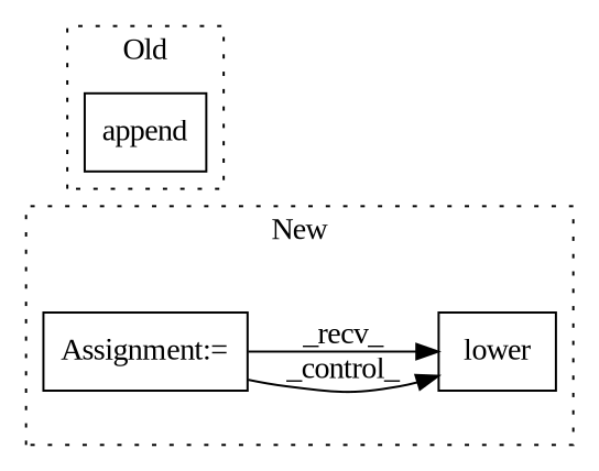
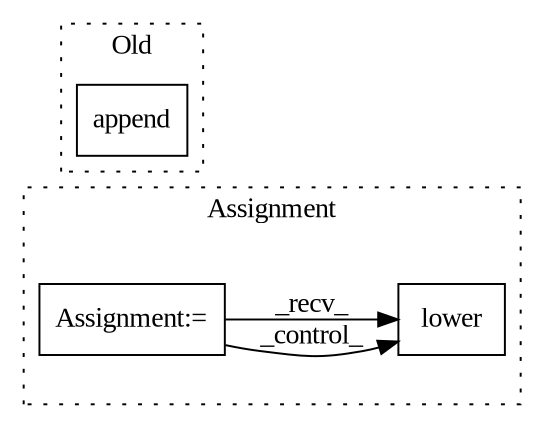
  digraph {
    rankdir=LR
    fontname="Liberation Serif"
    node [a=32 shape=box fontname="Liberation Serif"]
    edge [fontname="Liberation Serif"]
    n1 [l=7 label=lower s=1019]
    n2 [a=7 l=1 label="Assignment:=" s=900]
    n3 [l="7,1" label=append s="1526,1538"]
    subgraph cluster_1 {
-     label=New
+     label=Assignment
      style=dotted
      n1
      n2
    }
    subgraph cluster_2 {
      label=Old
      style=dotted
      n3
    }
    n2 -> n1 [label=_control_]
    n2 -> n1 [label=_recv_]
  }
